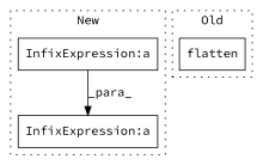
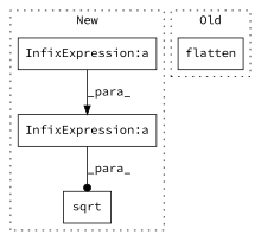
  digraph {
    fontname="Source Code Pro"
    node [a=32 l=3 shape=box fontname="Source Code Pro"]
    edge [fontname="Source Code Pro"]
+   n1 [l="5,1" label=sqrt s="2817,2864"]
    n2 [a=27 label="InfixExpression:a" s=2575]
    n3 [a=27 label="InfixExpression:a" s=2833]
    n4 [l=9 label=flatten s=2067]
    subgraph cluster_1 {
      label=New
      style=dotted
+     n1
      n2
      n3
    }
    subgraph cluster_2 {
      label=Old
      style=dotted
      n4
    }
    n2 -> n3 [label=_para_ arrowhead=normal]
+   n3 -> n1 [label=_para_ arrowhead=dot]
  }
